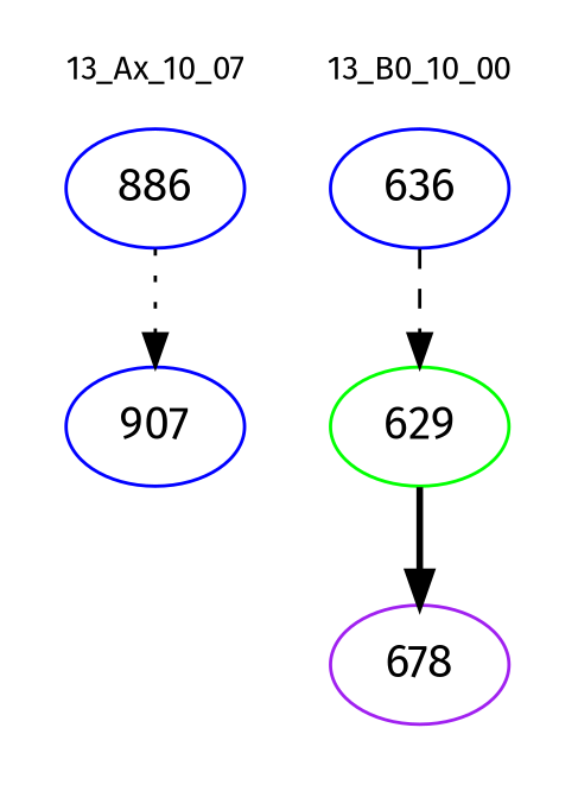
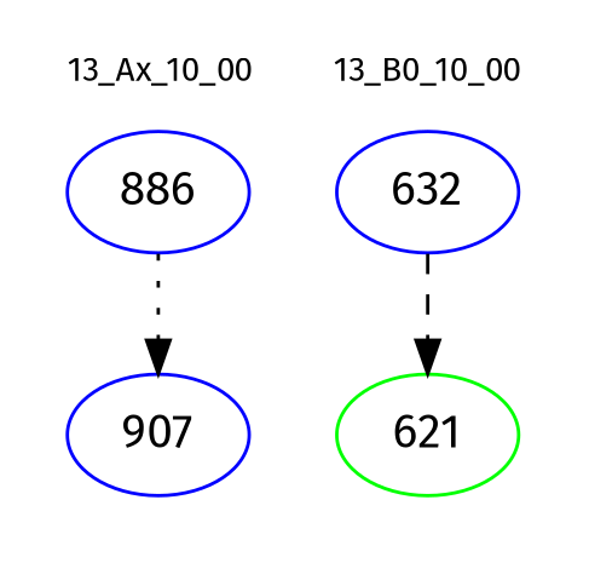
  digraph {
    fontname="Fira Sans"
    node [color=blue fontname="Fira Sans"]
    edge [color=black fontname="Fira Sans"]
    n1 [label=886]
    n2 [label=907]
-   n3 [label=636]
-   n4 [color=green label=629]
-   n5 [color=purple label=678]
+   n3 [label=632]
+   n4 [color=green label=621]
    subgraph cluster_1 {
      color=white
      fontsize=10
-     label="13_Ax_10_07"
+     label="13_Ax_10_00"
      n1
      n2
    }
    subgraph cluster_2 {
      color=white
      fontsize=10
      label="13_B0_10_00"
      n3
      n4
-     n5
    }
    n1 -> n2 [style=dotted]
    n3 -> n4 [style=dashed]
-   n4 -> n5 [style=bold]
  }
